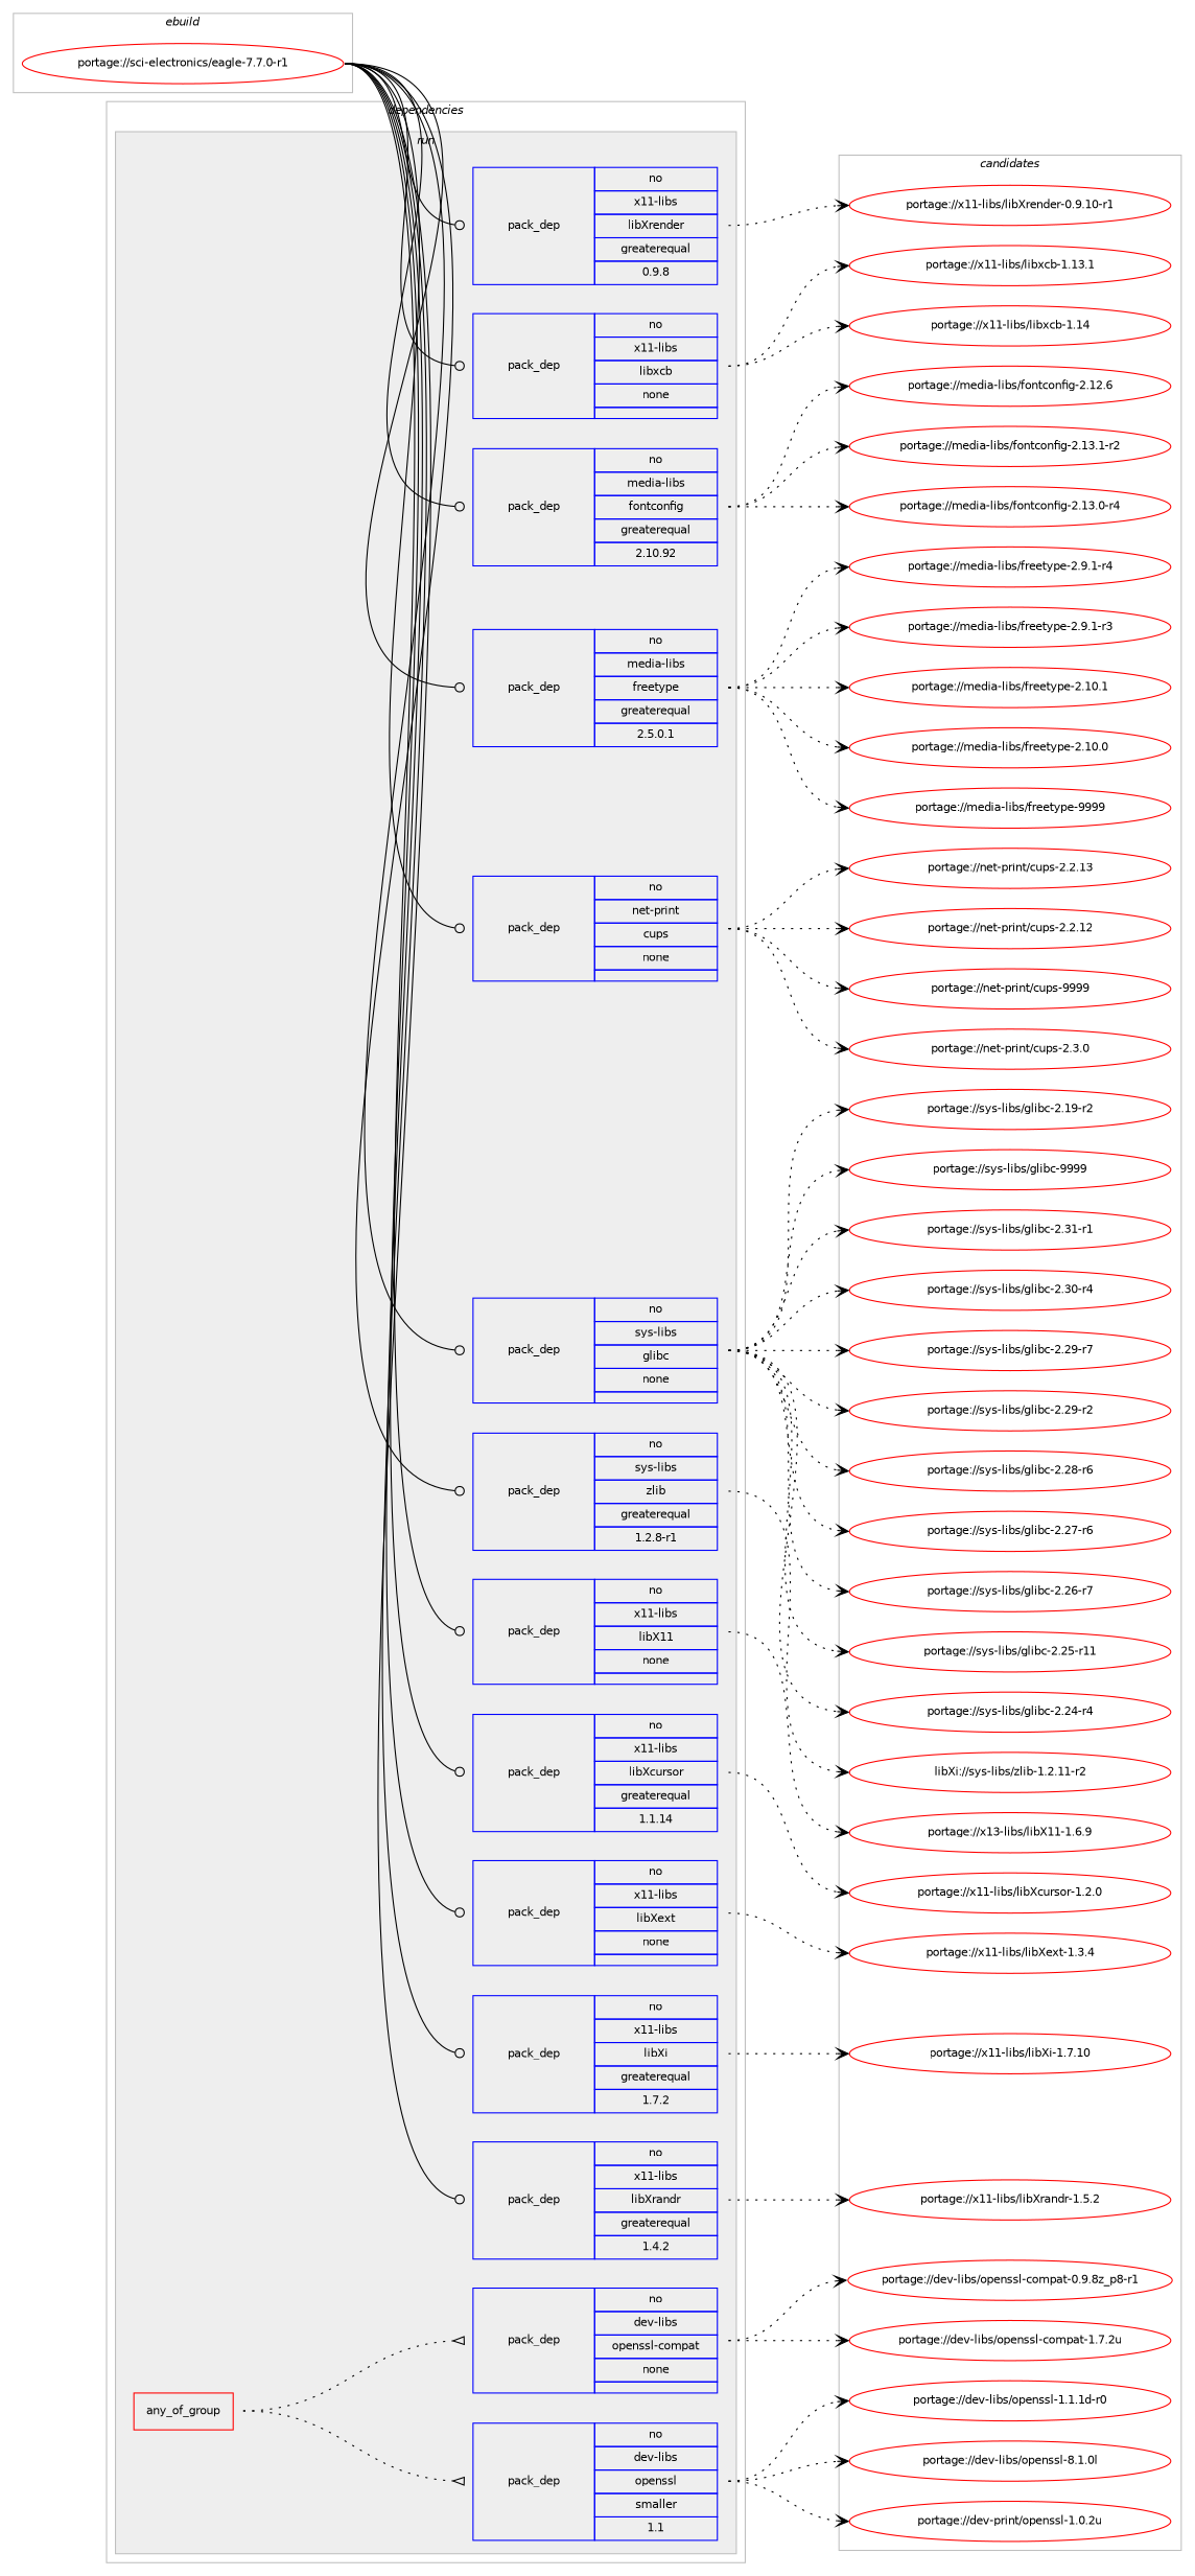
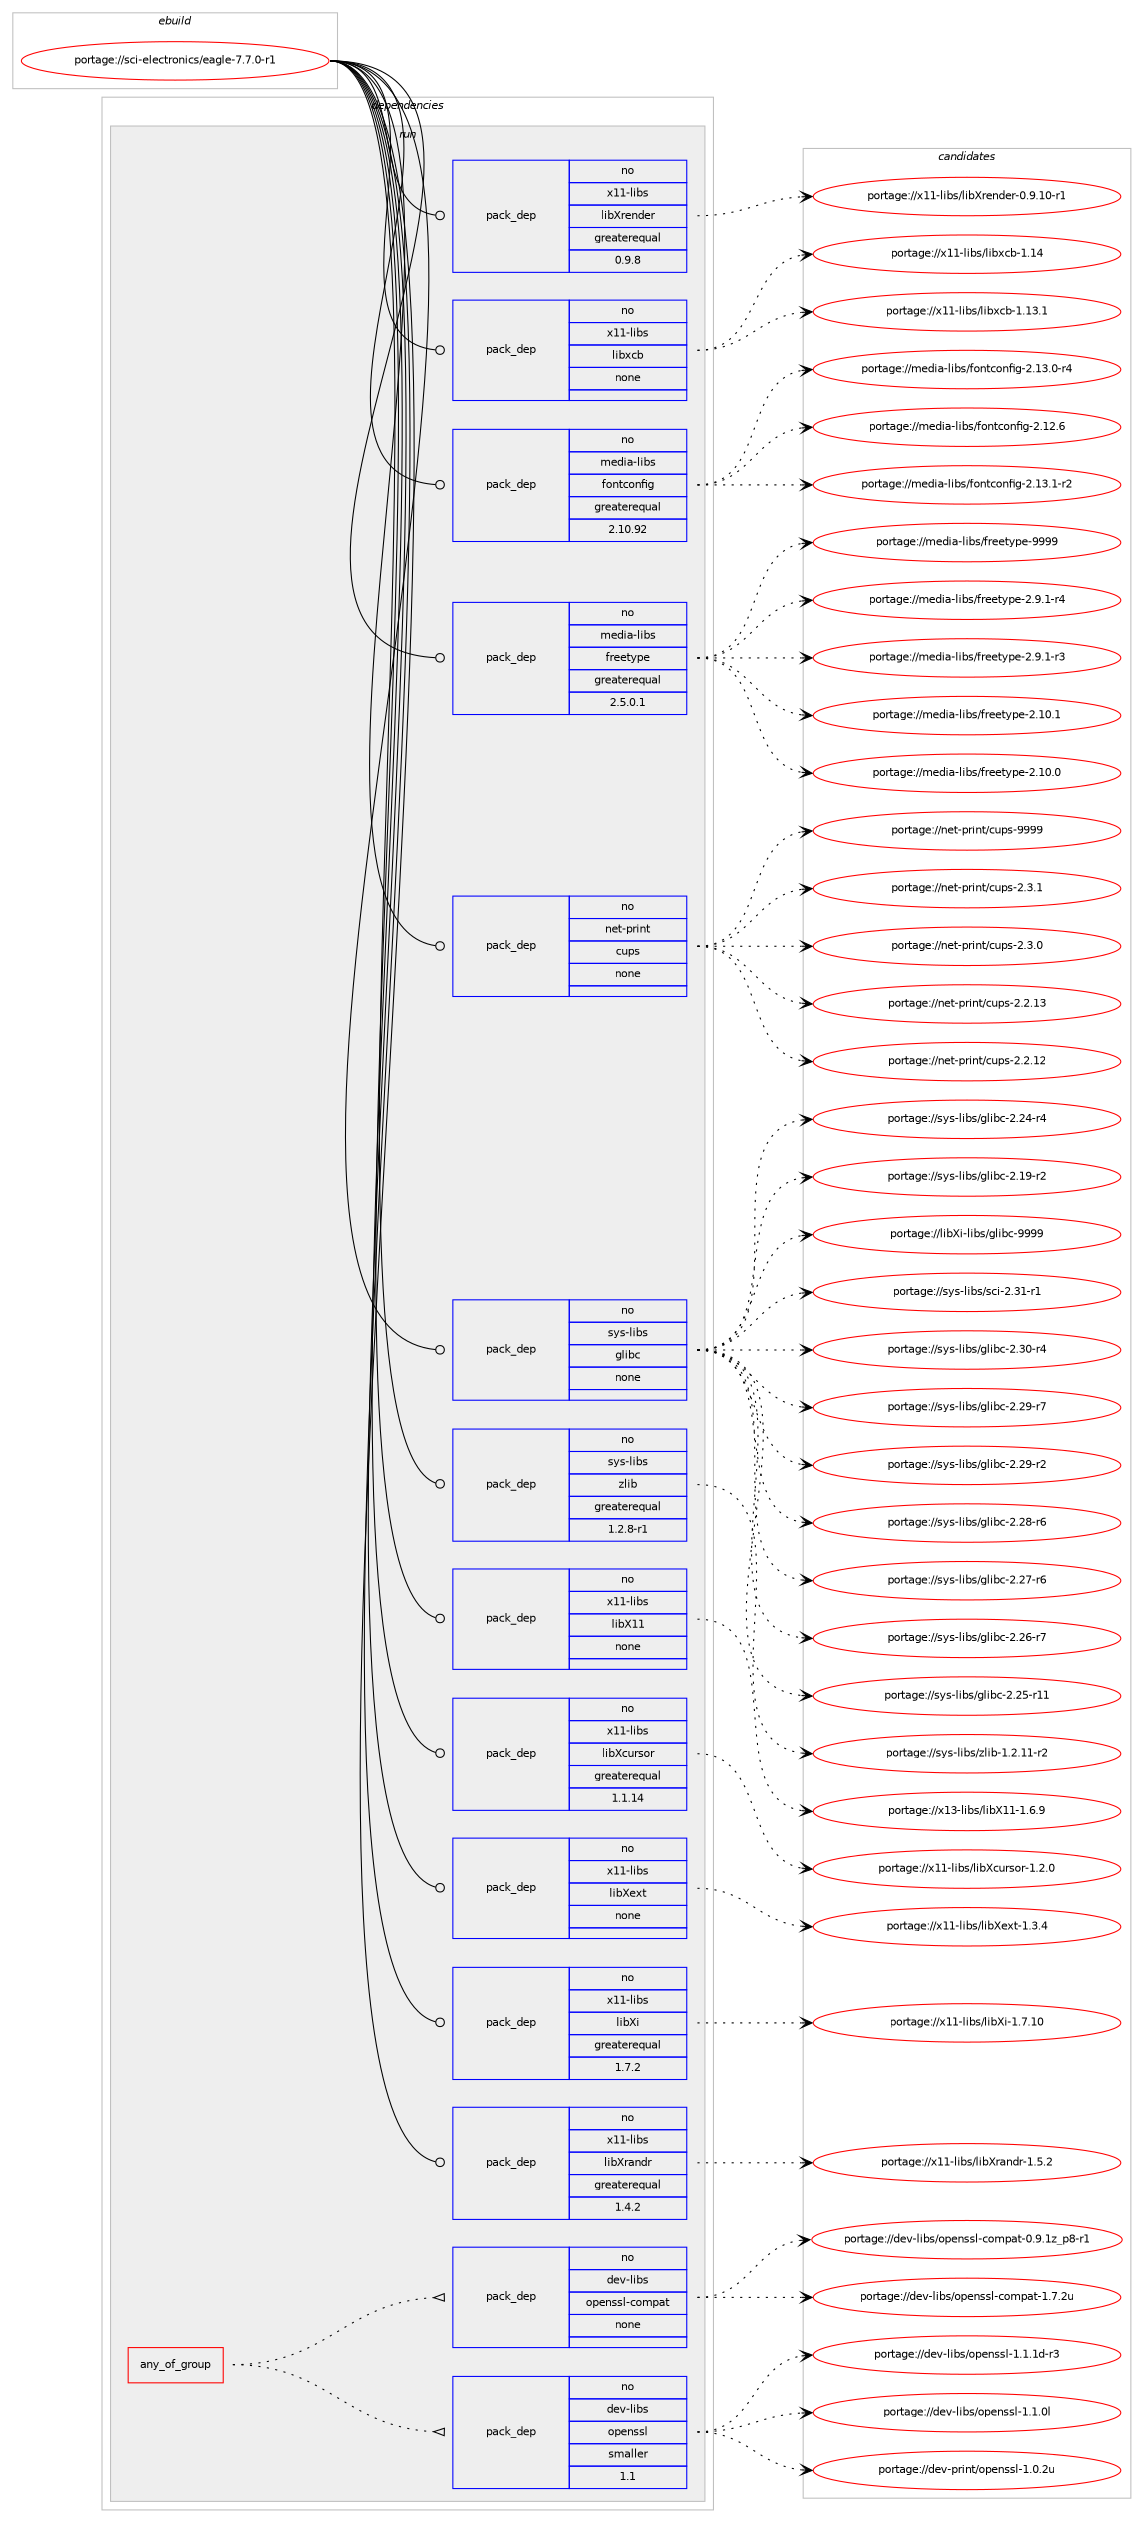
  digraph {
    compound=true
    concentrate=true
    fontname=Helvetica
    fontsize=10
    newrank=true
    rankdir=LR
    ranksep=1.5
    node [color=red fontname=Helvetica fontsize=10]
    edge [arrowhead=vee headport=w style=dotted tailport=e weight=100]
    n1 [label="portage://sci-electronics/eagle-7.7.0-r1" width=4]
    n2 [color=blue label=<<TABLE BORDER="0" CELLBORDER="1" CELLSPACING="0" CELLPADDING="4" WIDTH="220"><TR><TD ROWSPAN="6" CELLPADDING="30">pack_dep</TD></TR><TR><TD WIDTH="110">no</TD></TR><TR><TD>dev-libs</TD></TR><TR><TD>openssl</TD></TR><TR><TD>smaller</TD></TR><TR><TD>1.1</TD></TR></TABLE>> shape=none]
    n3 [color=blue label=<<TABLE BORDER="0" CELLBORDER="1" CELLSPACING="0" CELLPADDING="4" WIDTH="220"><TR><TD ROWSPAN="6" CELLPADDING="30">pack_dep</TD></TR><TR><TD WIDTH="110">no</TD></TR><TR><TD>dev-libs</TD></TR><TR><TD>openssl-compat</TD></TR><TR><TD>none</TD></TR><TR><TD></TD></TR></TABLE>> shape=none]
    n4 [label=<<TABLE BORDER="0" CELLBORDER="1" CELLSPACING="0" CELLPADDING="4"><TR><TD CELLPADDING="10">any_of_group</TD></TR></TABLE>> shape=none]
    n5 [color=blue label=<<TABLE BORDER="0" CELLBORDER="1" CELLSPACING="0" CELLPADDING="4" WIDTH="220"><TR><TD ROWSPAN="6" CELLPADDING="30">pack_dep</TD></TR><TR><TD WIDTH="110">no</TD></TR><TR><TD>media-libs</TD></TR><TR><TD>fontconfig</TD></TR><TR><TD>greaterequal</TD></TR><TR><TD>2.10.92</TD></TR></TABLE>> shape=none]
    n6 [color=blue label=<<TABLE BORDER="0" CELLBORDER="1" CELLSPACING="0" CELLPADDING="4" WIDTH="220"><TR><TD ROWSPAN="6" CELLPADDING="30">pack_dep</TD></TR><TR><TD WIDTH="110">no</TD></TR><TR><TD>media-libs</TD></TR><TR><TD>freetype</TD></TR><TR><TD>greaterequal</TD></TR><TR><TD>2.5.0.1</TD></TR></TABLE>> shape=none]
    n7 [color=blue label=<<TABLE BORDER="0" CELLBORDER="1" CELLSPACING="0" CELLPADDING="4" WIDTH="220"><TR><TD ROWSPAN="6" CELLPADDING="30">pack_dep</TD></TR><TR><TD WIDTH="110">no</TD></TR><TR><TD>net-print</TD></TR><TR><TD>cups</TD></TR><TR><TD>none</TD></TR><TR><TD></TD></TR></TABLE>> shape=none]
    n8 [color=blue label=<<TABLE BORDER="0" CELLBORDER="1" CELLSPACING="0" CELLPADDING="4" WIDTH="220"><TR><TD ROWSPAN="6" CELLPADDING="30">pack_dep</TD></TR><TR><TD WIDTH="110">no</TD></TR><TR><TD>sys-libs</TD></TR><TR><TD>glibc</TD></TR><TR><TD>none</TD></TR><TR><TD></TD></TR></TABLE>> shape=none]
    n9 [color=blue label=<<TABLE BORDER="0" CELLBORDER="1" CELLSPACING="0" CELLPADDING="4" WIDTH="220"><TR><TD ROWSPAN="6" CELLPADDING="30">pack_dep</TD></TR><TR><TD WIDTH="110">no</TD></TR><TR><TD>sys-libs</TD></TR><TR><TD>zlib</TD></TR><TR><TD>greaterequal</TD></TR><TR><TD>1.2.8-r1</TD></TR></TABLE>> shape=none]
    n10 [color=blue label=<<TABLE BORDER="0" CELLBORDER="1" CELLSPACING="0" CELLPADDING="4" WIDTH="220"><TR><TD ROWSPAN="6" CELLPADDING="30">pack_dep</TD></TR><TR><TD WIDTH="110">no</TD></TR><TR><TD>x11-libs</TD></TR><TR><TD>libX11</TD></TR><TR><TD>none</TD></TR><TR><TD></TD></TR></TABLE>> shape=none]
    n11 [color=blue label=<<TABLE BORDER="0" CELLBORDER="1" CELLSPACING="0" CELLPADDING="4" WIDTH="220"><TR><TD ROWSPAN="6" CELLPADDING="30">pack_dep</TD></TR><TR><TD WIDTH="110">no</TD></TR><TR><TD>x11-libs</TD></TR><TR><TD>libXcursor</TD></TR><TR><TD>greaterequal</TD></TR><TR><TD>1.1.14</TD></TR></TABLE>> shape=none]
    n12 [color=blue label=<<TABLE BORDER="0" CELLBORDER="1" CELLSPACING="0" CELLPADDING="4" WIDTH="220"><TR><TD ROWSPAN="6" CELLPADDING="30">pack_dep</TD></TR><TR><TD WIDTH="110">no</TD></TR><TR><TD>x11-libs</TD></TR><TR><TD>libXext</TD></TR><TR><TD>none</TD></TR><TR><TD></TD></TR></TABLE>> shape=none]
    n13 [color=blue label=<<TABLE BORDER="0" CELLBORDER="1" CELLSPACING="0" CELLPADDING="4" WIDTH="220"><TR><TD ROWSPAN="6" CELLPADDING="30">pack_dep</TD></TR><TR><TD WIDTH="110">no</TD></TR><TR><TD>x11-libs</TD></TR><TR><TD>libXi</TD></TR><TR><TD>greaterequal</TD></TR><TR><TD>1.7.2</TD></TR></TABLE>> shape=none]
    n14 [color=blue label=<<TABLE BORDER="0" CELLBORDER="1" CELLSPACING="0" CELLPADDING="4" WIDTH="220"><TR><TD ROWSPAN="6" CELLPADDING="30">pack_dep</TD></TR><TR><TD WIDTH="110">no</TD></TR><TR><TD>x11-libs</TD></TR><TR><TD>libXrandr</TD></TR><TR><TD>greaterequal</TD></TR><TR><TD>1.4.2</TD></TR></TABLE>> shape=none]
    n15 [color=blue label=<<TABLE BORDER="0" CELLBORDER="1" CELLSPACING="0" CELLPADDING="4" WIDTH="220"><TR><TD ROWSPAN="6" CELLPADDING="30">pack_dep</TD></TR><TR><TD WIDTH="110">no</TD></TR><TR><TD>x11-libs</TD></TR><TR><TD>libXrender</TD></TR><TR><TD>greaterequal</TD></TR><TR><TD>0.9.8</TD></TR></TABLE>> shape=none]
    n16 [color=blue label=<<TABLE BORDER="0" CELLBORDER="1" CELLSPACING="0" CELLPADDING="4" WIDTH="220"><TR><TD ROWSPAN="6" CELLPADDING="30">pack_dep</TD></TR><TR><TD WIDTH="110">no</TD></TR><TR><TD>x11-libs</TD></TR><TR><TD>libxcb</TD></TR><TR><TD>none</TD></TR><TR><TD></TD></TR></TABLE>> shape=none]
-   n17 [label="portage://dev-libs/openssl-1.1.1d-r0" width=4]
-   n18 [label="portage://dev-libs/openssl-8.1.0l" width=4]
+   n17 [label="portage://dev-libs/openssl-1.1.1d-r3" width=4]
+   n18 [label="portage://dev-libs/openssl-1.1.0l" width=4]
    n19 [label="portage://dev-print/openssl-1.0.2u" width=4]
    n20 [label="portage://dev-libs/openssl-compat-1.7.2u" width=4]
-   n21 [label="portage://dev-libs/openssl-compat-0.9.8z_p8-r1" width=4]
+   n21 [label="portage://dev-libs/openssl-compat-0.9.1z_p8-r1" width=4]
    n22 [label="portage://media-libs/fontconfig-2.13.1-r2" width=4]
    n23 [label="portage://media-libs/fontconfig-2.13.0-r4" width=4]
    n24 [label="portage://media-libs/fontconfig-2.12.6" width=4]
    n25 [label="portage://media-libs/freetype-9999" width=4]
    n26 [label="portage://media-libs/freetype-2.9.1-r4" width=4]
    n27 [label="portage://media-libs/freetype-2.9.1-r3" width=4]
    n28 [label="portage://media-libs/freetype-2.10.1" width=4]
    n29 [label="portage://media-libs/freetype-2.10.0" width=4]
    n30 [label="portage://net-print/cups-9999" width=4]
+   n31 [label="portage://net-print/cups-2.3.1" width=4]
    n32 [label="portage://net-print/cups-2.3.0" width=4]
    n33 [label="portage://net-print/cups-2.2.13" width=4]
    n34 [label="portage://net-print/cups-2.2.12" width=4]
-   n35 [label="portage://sys-libs/glibc-9999" width=4]
-   n36 [label="portage://sys-libs/glibc-2.31-r1" width=4]
+   n35 [label="portage://libXi-libs/glibc-9999" width=4]
+   n36 [label="portage://sys-libs/sci-2.31-r1" width=4]
    n37 [label="portage://sys-libs/glibc-2.30-r4" width=4]
    n38 [label="portage://sys-libs/glibc-2.29-r7" width=4]
    n39 [label="portage://sys-libs/glibc-2.29-r2" width=4]
    n40 [label="portage://sys-libs/glibc-2.28-r6" width=4]
    n41 [label="portage://sys-libs/glibc-2.27-r6" width=4]
    n42 [label="portage://sys-libs/glibc-2.26-r7" width=4]
    n43 [label="portage://sys-libs/glibc-2.25-r11" width=4]
    n44 [label="portage://sys-libs/glibc-2.24-r4" width=4]
    n45 [label="portage://sys-libs/glibc-2.19-r2" width=4]
-   n46 [label="libXi://sys-libs/zlib-1.2.11-r2" width=4]
+   n46 [label="portage://sys-libs/zlib-1.2.11-r2" width=4]
    n47 [label="portage://x13-libs/libX11-1.6.9" width=4]
    n48 [label="portage://x11-libs/libXcursor-1.2.0" width=4]
    n49 [label="portage://x11-libs/libXext-1.3.4" width=4]
    n50 [label="portage://x11-libs/libXi-1.7.10" width=4]
    n51 [label="portage://x11-libs/libXrandr-1.5.2" width=4]
    n52 [label="portage://x11-libs/libXrender-0.9.10-r1" width=4]
    n53 [label="portage://x11-libs/libxcb-1.14" width=4]
    n54 [label="portage://x11-libs/libxcb-1.13.1" width=4]
    subgraph cluster_1 {
      color=gray
      label=<<i>ebuild</i>>
      rank=same
      n1
    }
    subgraph cluster_2 {
      color=gray
      label=<<i>dependencies</i>>
      subgraph cluster_3 {
        color=gray
        fillcolor="#eeeeee"
        label=<<i>compile</i>>
        style=filled
      }
      subgraph cluster_4 {
        color=gray
        fillcolor="#eeeeee"
        label=<<i>compile and run</i>>
        style=filled
      }
      subgraph cluster_5 {
        color=gray
        fillcolor="#eeeeee"
        label=<<i>run</i>>
        style=filled
        subgraph sub_6 {
          color=gray
          fillcolor="#eeeeee"
          label=<<i>run</i>>
          style=filled
          n4
          subgraph sub_7 {
            color=gray
            fillcolor="#eeeeee"
            label=<<i>run</i>>
            style=filled
            n2
          }
          subgraph sub_8 {
            color=gray
            fillcolor="#eeeeee"
            label=<<i>run</i>>
            style=filled
            n3
          }
        }
        subgraph sub_9 {
          color=gray
          fillcolor="#eeeeee"
          label=<<i>run</i>>
          style=filled
          n5
        }
        subgraph sub_10 {
          color=gray
          fillcolor="#eeeeee"
          label=<<i>run</i>>
          style=filled
          n6
        }
        subgraph sub_11 {
          color=gray
          fillcolor="#eeeeee"
          label=<<i>run</i>>
          style=filled
          n7
        }
        subgraph sub_12 {
          color=gray
          fillcolor="#eeeeee"
          label=<<i>run</i>>
          style=filled
          n8
        }
        subgraph sub_13 {
          color=gray
          fillcolor="#eeeeee"
          label=<<i>run</i>>
          style=filled
          n9
        }
        subgraph sub_14 {
          color=gray
          fillcolor="#eeeeee"
          label=<<i>run</i>>
          style=filled
          n10
        }
        subgraph sub_15 {
          color=gray
          fillcolor="#eeeeee"
          label=<<i>run</i>>
          style=filled
          n11
        }
        subgraph sub_16 {
          color=gray
          fillcolor="#eeeeee"
          label=<<i>run</i>>
          style=filled
          n12
        }
        subgraph sub_17 {
          color=gray
          fillcolor="#eeeeee"
          label=<<i>run</i>>
          style=filled
          n13
        }
        subgraph sub_18 {
          color=gray
          fillcolor="#eeeeee"
          label=<<i>run</i>>
          style=filled
          n14
        }
        subgraph sub_19 {
          color=gray
          fillcolor="#eeeeee"
          label=<<i>run</i>>
          style=filled
          n15
        }
        subgraph sub_20 {
          color=gray
          fillcolor="#eeeeee"
          label=<<i>run</i>>
          style=filled
          n16
        }
      }
    }
    subgraph cluster_21 {
      color=gray
      label=<<i>candidates</i>>
      rank=same
      subgraph sub_22 {
        color=black
        label=<<i>candidates</i>>
        nodesep=1
        rank=same
        n17
        n18
        n19
      }
      subgraph sub_23 {
        color=black
        label=<<i>candidates</i>>
        nodesep=1
        rank=same
        n20
        n21
      }
      subgraph sub_24 {
        color=black
        label=<<i>candidates</i>>
        nodesep=1
        rank=same
        n22
        n23
        n24
      }
      subgraph sub_25 {
        color=black
        label=<<i>candidates</i>>
        nodesep=1
        rank=same
        n25
        n26
        n27
        n28
        n29
      }
      subgraph sub_26 {
        color=black
        label=<<i>candidates</i>>
        nodesep=1
        rank=same
        n30
+       n31
        n32
        n33
        n34
      }
      subgraph sub_27 {
        color=black
        label=<<i>candidates</i>>
        nodesep=1
        rank=same
        n35
        n36
        n37
        n38
        n39
        n40
        n41
        n42
        n43
        n44
        n45
      }
      subgraph sub_28 {
        color=black
        label=<<i>candidates</i>>
        nodesep=1
        rank=same
        n46
      }
      subgraph sub_29 {
        color=black
        label=<<i>candidates</i>>
        nodesep=1
        rank=same
        n47
      }
      subgraph sub_30 {
        color=black
        label=<<i>candidates</i>>
        nodesep=1
        rank=same
        n48
      }
      subgraph sub_31 {
        color=black
        label=<<i>candidates</i>>
        nodesep=1
        rank=same
        n49
      }
      subgraph sub_32 {
        color=black
        label=<<i>candidates</i>>
        nodesep=1
        rank=same
        n50
      }
      subgraph sub_33 {
        color=black
        label=<<i>candidates</i>>
        nodesep=1
        rank=same
        n51
      }
      subgraph sub_34 {
        color=black
        label=<<i>candidates</i>>
        nodesep=1
        rank=same
        n52
      }
      subgraph sub_35 {
        color=black
        label=<<i>candidates</i>>
        nodesep=1
        rank=same
        n53
        n54
      }
    }
    n1 -> n5 [arrowhead=odot style=solid weight=20]
    n1 -> n6 [arrowhead=odot style=solid weight=20]
    n1 -> n7 [arrowhead=odot style=solid weight=20]
    n1 -> n8 [arrowhead=odot style=solid weight=20]
    n1 -> n9 [arrowhead=odot style=solid weight=20]
    n1 -> n10 [arrowhead=odot style=solid weight=20]
    n1 -> n11 [arrowhead=odot style=solid weight=20]
    n1 -> n12 [arrowhead=odot style=solid weight=20]
    n1 -> n13 [arrowhead=odot style=solid weight=20]
    n1 -> n14 [arrowhead=odot style=solid weight=20]
    n1 -> n15 [arrowhead=odot style=solid weight=20]
    n1 -> n16 [arrowhead=odot style=solid weight=20]
    n2 -> n17
    n2 -> n18
    n2 -> n19
    n3 -> n20
    n3 -> n21
    n4 -> n2 [arrowhead=oinv weight=20]
    n4 -> n3 [arrowhead=oinv weight=20]
    n5 -> n22
    n5 -> n23
    n5 -> n24
    n6 -> n25
    n6 -> n26
    n6 -> n27
    n6 -> n28
    n6 -> n29
    n7 -> n30
+   n7 -> n31
    n7 -> n32
    n7 -> n33
    n7 -> n34
    n8 -> n35
    n8 -> n36
    n8 -> n37
    n8 -> n38
    n8 -> n39
    n8 -> n40
    n8 -> n41
    n8 -> n42
    n8 -> n43
    n8 -> n44
    n8 -> n45
    n9 -> n46
    n10 -> n47
    n11 -> n48
    n12 -> n49
    n13 -> n50
    n14 -> n51
    n15 -> n52
    n16 -> n53
    n16 -> n54
  }
